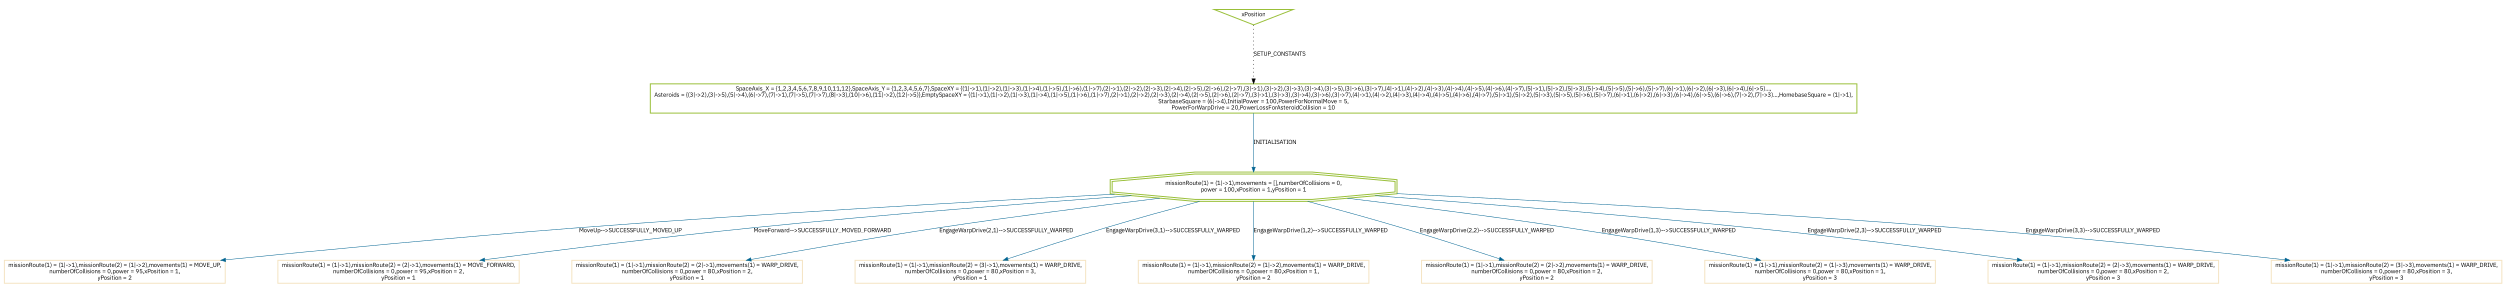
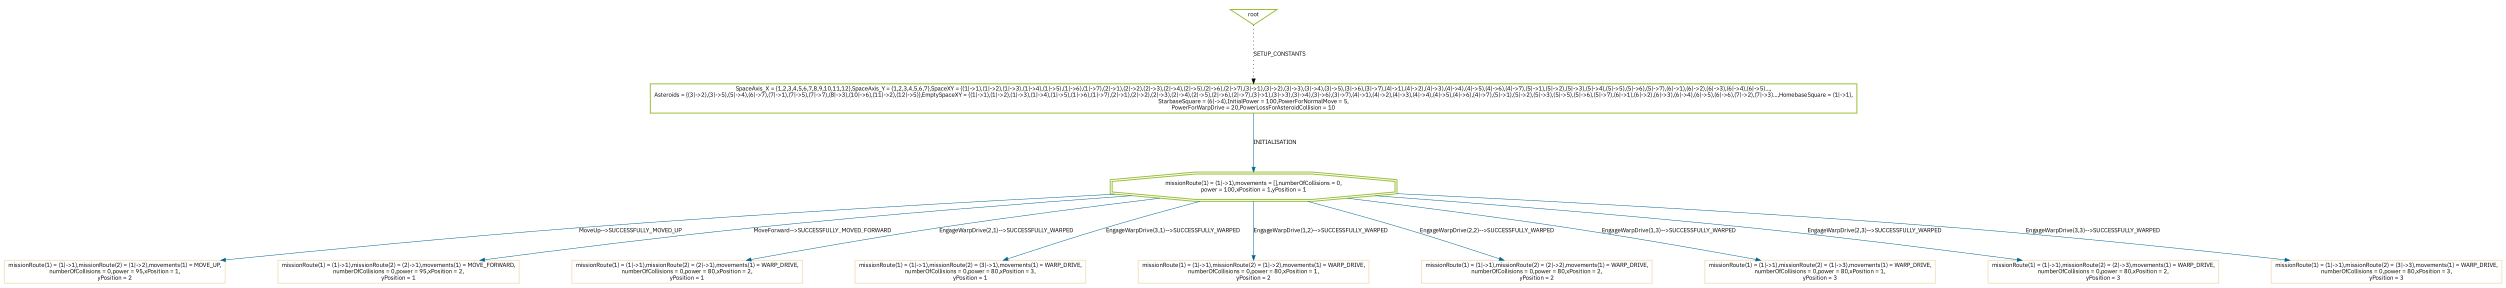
  digraph {
    nodesep=1.5
    ranksep=1.5
    fontname="IBM Plex Sans"
    node [color="#F4E3C1" fontsize=12 penwidth=2 shape=box fontname="IBM Plex Sans"]
    edge [color="#006391" fontsize=12 fontname="IBM Plex Sans"]
-   n1 [color="#99BF38" label=xPosition shape=invtriangle]
+   n1 [color="#99BF38" label=root shape=invtriangle]
    n2 [color="#99BF38" label="SpaceAxis_X = \{1,2,3,4,5,6,7,8,9,10,11,12\},SpaceAxis_Y = \{1,2,3,4,5,6,7\},SpaceXY = \{(1\|-\>1),(1\|-\>2),(1\|-\>3),(1\|-\>4),(1\|-\>5),(1\|-\>6),(1\|-\>7),(2\|-\>1),(2\|-\>2),(2\|-\>3),(2\|-\>4),(2\|-\>5),(2\|-\>6),(2\|-\>7),(3\|-\>1),(3\|-\>2),(3\|-\>3),(3\|-\>4),(3\|-\>5),(3\|-\>6),(3\|-\>7),(4\|-\>1),(4\|-\>2),(4\|-\>3),(4\|-\>4),(4\|-\>5),(4\|-\>6),(4\|-\>7),(5\|-\>1),(5\|-\>2),(5\|-\>3),(5\|-\>4),(5\|-\>5),(5\|-\>6),(5\|-\>7),(6\|-\>1),(6\|-\>2),(6\|-\>3),(6\|-\>4),(6\|-\>5)...,\nAsteroids = \{(3\|-\>2),(3\|-\>5),(5\|-\>4),(6\|-\>7),(7\|-\>1),(7\|-\>5),(7\|-\>7),(8\|-\>3),(10\|-\>6),(11\|-\>2),(12\|-\>5)\},EmptySpaceXY = \{(1\|-\>1),(1\|-\>2),(1\|-\>3),(1\|-\>4),(1\|-\>5),(1\|-\>6),(1\|-\>7),(2\|-\>1),(2\|-\>2),(2\|-\>3),(2\|-\>4),(2\|-\>5),(2\|-\>6),(2\|-\>7),(3\|-\>1),(3\|-\>3),(3\|-\>4),(3\|-\>6),(3\|-\>7),(4\|-\>1),(4\|-\>2),(4\|-\>3),(4\|-\>4),(4\|-\>5),(4\|-\>6),(4\|-\>7),(5\|-\>1),(5\|-\>2),(5\|-\>3),(5\|-\>5),(5\|-\>6),(5\|-\>7),(6\|-\>1),(6\|-\>2),(6\|-\>3),(6\|-\>4),(6\|-\>5),(6\|-\>6),(7\|-\>2),(7\|-\>3)...,HomebaseSquare = (1\|-\>1),\nStarbaseSquare = (6\|-\>4),InitialPower = 100,PowerForNormalMove = 5,\nPowerForWarpDrive = 20,PowerLossForAsteroidCollision = 10"]
    n3 [color="#99BF38" label="missionRoute(1) = (1\|-\>1),movements = [],numberOfCollisions = 0,\npower = 100,xPosition = 1,yPosition = 1" shape=doubleoctagon]
    n4 [label="missionRoute(1) = (1\|-\>1),missionRoute(2) = (1\|-\>2),movements(1) = MOVE_UP,\nnumberOfCollisions = 0,power = 95,xPosition = 1,\nyPosition = 2"]
    n5 [label="missionRoute(1) = (1\|-\>1),missionRoute(2) = (2\|-\>1),movements(1) = MOVE_FORWARD,\nnumberOfCollisions = 0,power = 95,xPosition = 2,\nyPosition = 1"]
    n6 [label="missionRoute(1) = (1\|-\>1),missionRoute(2) = (2\|-\>1),movements(1) = WARP_DRIVE,\nnumberOfCollisions = 0,power = 80,xPosition = 2,\nyPosition = 1"]
    n7 [label="missionRoute(1) = (1\|-\>1),missionRoute(2) = (3\|-\>1),movements(1) = WARP_DRIVE,\nnumberOfCollisions = 0,power = 80,xPosition = 3,\nyPosition = 1"]
    n8 [label="missionRoute(1) = (1\|-\>1),missionRoute(2) = (1\|-\>2),movements(1) = WARP_DRIVE,\nnumberOfCollisions = 0,power = 80,xPosition = 1,\nyPosition = 2"]
    n9 [label="missionRoute(1) = (1\|-\>1),missionRoute(2) = (2\|-\>2),movements(1) = WARP_DRIVE,\nnumberOfCollisions = 0,power = 80,xPosition = 2,\nyPosition = 2"]
    n10 [label="missionRoute(1) = (1\|-\>1),missionRoute(2) = (1\|-\>3),movements(1) = WARP_DRIVE,\nnumberOfCollisions = 0,power = 80,xPosition = 1,\nyPosition = 3"]
    n11 [label="missionRoute(1) = (1\|-\>1),missionRoute(2) = (2\|-\>3),movements(1) = WARP_DRIVE,\nnumberOfCollisions = 0,power = 80,xPosition = 2,\nyPosition = 3"]
    n12 [label="missionRoute(1) = (1\|-\>1),missionRoute(2) = (3\|-\>3),movements(1) = WARP_DRIVE,\nnumberOfCollisions = 0,power = 80,xPosition = 3,\nyPosition = 3"]
    n1 -> n2 [color=black label=SETUP_CONSTANTS style=dotted]
    n2 -> n3 [label=INITIALISATION]
    n3 -> n4 [label="MoveUp--\>SUCCESSFULLY_MOVED_UP"]
    n3 -> n5 [label="MoveForward--\>SUCCESSFULLY_MOVED_FORWARD"]
    n3 -> n6 [label="EngageWarpDrive(2,1)--\>SUCCESSFULLY_WARPED"]
    n3 -> n7 [label="EngageWarpDrive(3,1)--\>SUCCESSFULLY_WARPED"]
    n3 -> n8 [label="EngageWarpDrive(1,2)--\>SUCCESSFULLY_WARPED"]
    n3 -> n9 [label="EngageWarpDrive(2,2)--\>SUCCESSFULLY_WARPED"]
    n3 -> n10 [label="EngageWarpDrive(1,3)--\>SUCCESSFULLY_WARPED"]
    n3 -> n11 [label="EngageWarpDrive(2,3)--\>SUCCESSFULLY_WARPED"]
    n3 -> n12 [label="EngageWarpDrive(3,3)--\>SUCCESSFULLY_WARPED"]
  }
